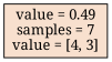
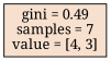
  digraph {
    rankdir=LR
    fontname="Noto Serif"
-   n1 [color=black fillcolor="#f8e0ce" label="value = 0.49\nsamples = 7\nvalue = [4, 3]" shape=box style=filled fontname="Noto Serif"]
+   n1 [color=black fillcolor="#f8e0ce" label="gini = 0.49\nsamples = 7\nvalue = [4, 3]" shape=box style=filled fontname="Noto Serif"]
  }
